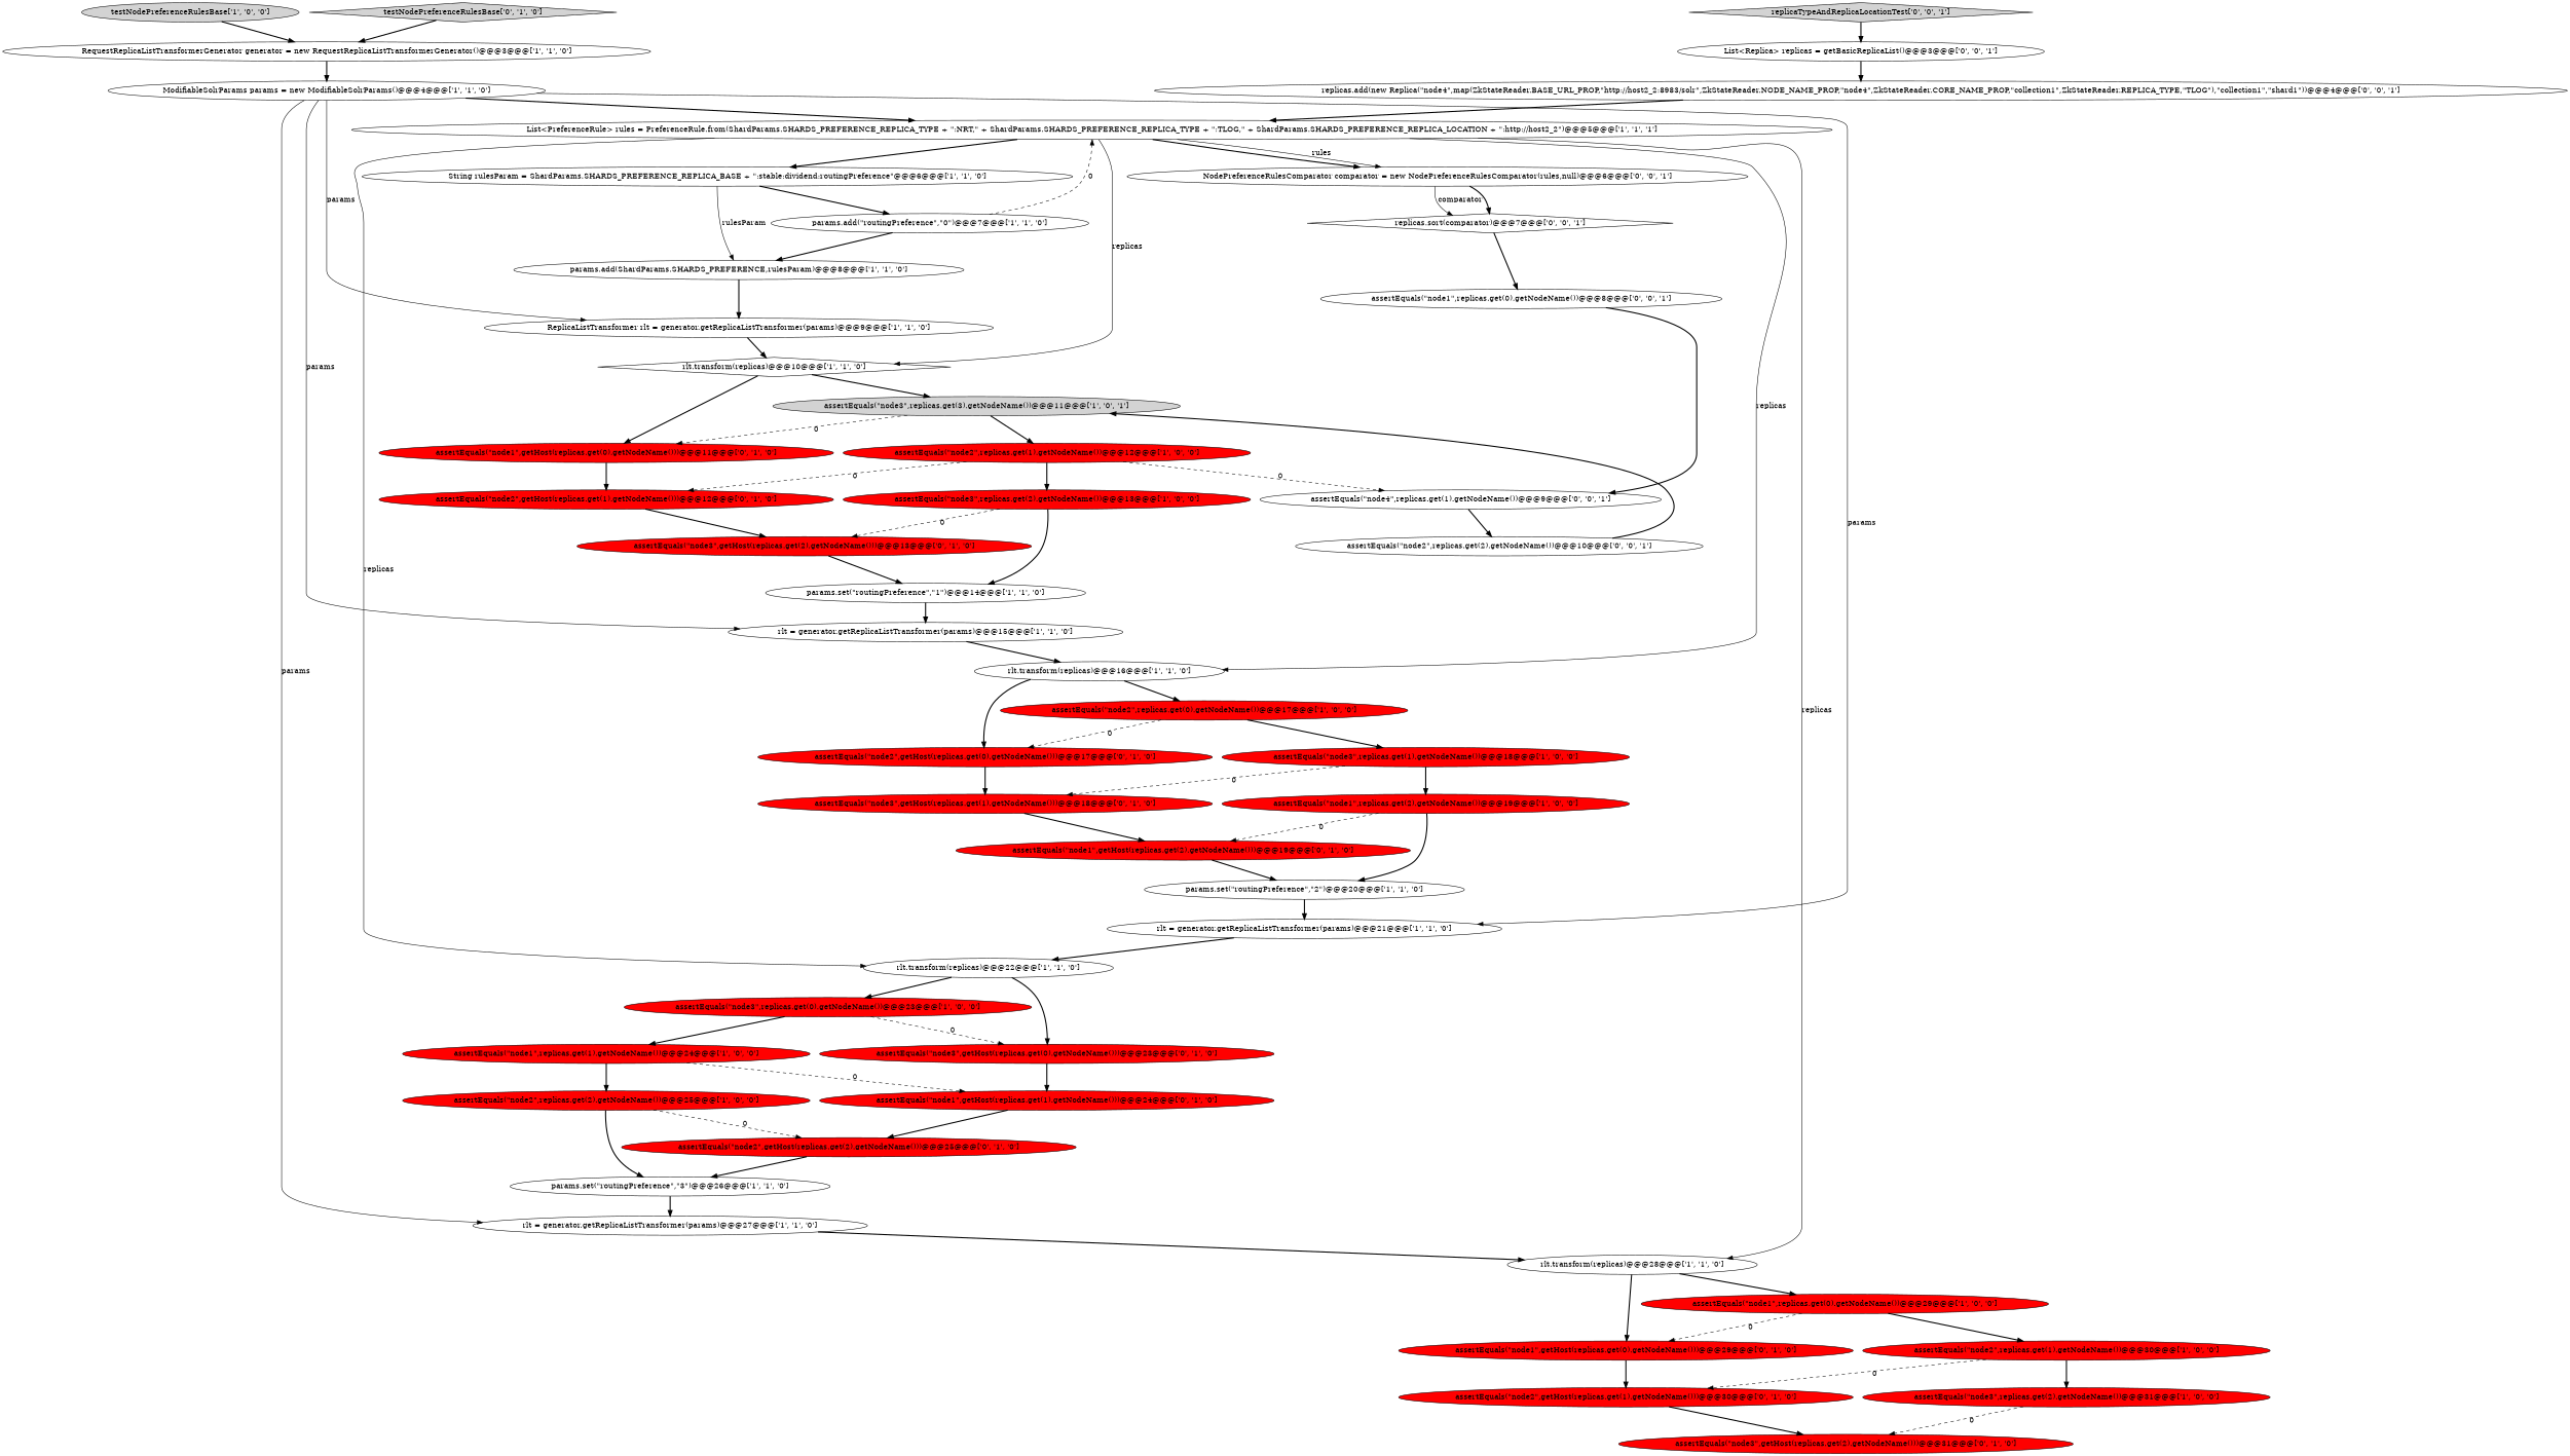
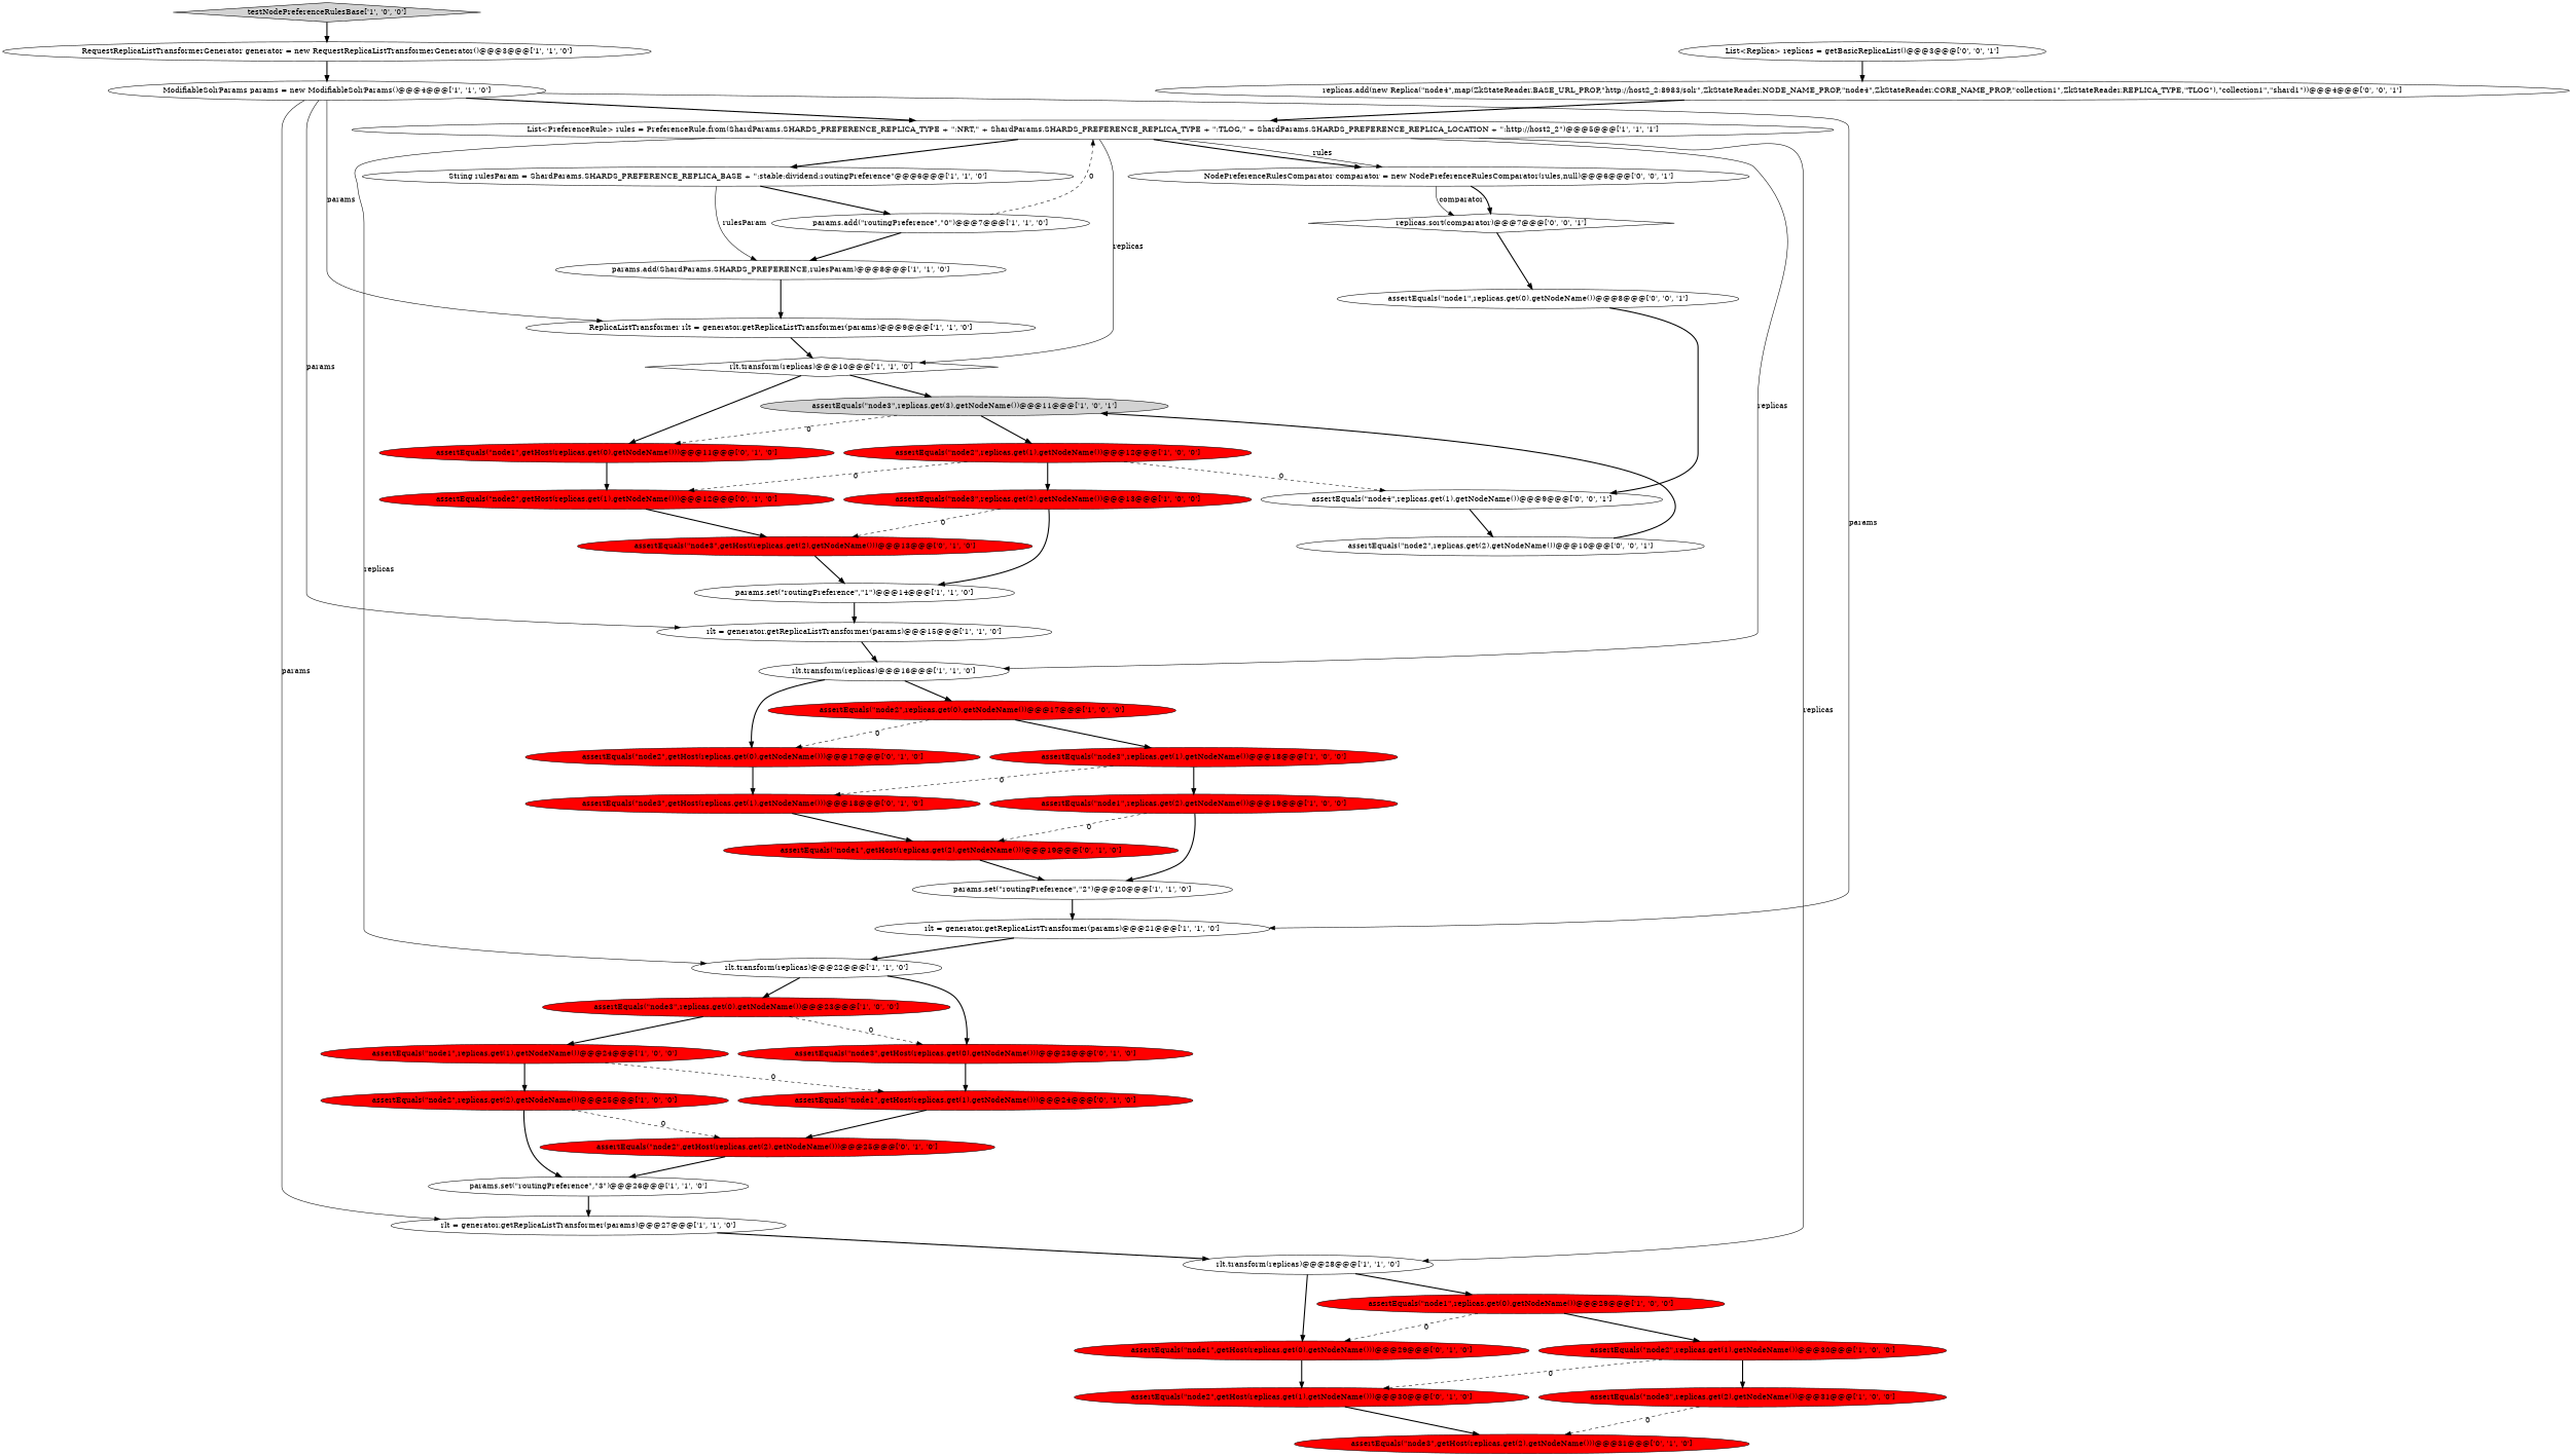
  digraph {
    node [fillcolor=white shape=ellipse style=filled]
    edge [style=bold]
    n1 [fillcolor=red label="assertEquals(\"node1\",getHost(replicas.get(2).getNodeName()))@@@19@@@['0', '1', '0']"]
    n2 [label="params.set(\"routingPreference\",\"2\")@@@20@@@['1', '1', '0']"]
    n3 [label="rlt = generator.getReplicaListTransformer(params)@@@21@@@['1', '1', '0']"]
    n4 [label="List<Replica> replicas = getBasicReplicaList()@@@3@@@['0', '0', '1']"]
    n5 [label="replicas.add(new Replica(\"node4\",map(ZkStateReader.BASE_URL_PROP,\"http://host2_2:8983/solr\",ZkStateReader.NODE_NAME_PROP,\"node4\",ZkStateReader.CORE_NAME_PROP,\"collection1\",ZkStateReader.REPLICA_TYPE,\"TLOG\"),\"collection1\",\"shard1\"))@@@4@@@['0', '0', '1']"]
    n6 [label="List<PreferenceRule> rules = PreferenceRule.from(ShardParams.SHARDS_PREFERENCE_REPLICA_TYPE + \":NRT,\" + ShardParams.SHARDS_PREFERENCE_REPLICA_TYPE + \":TLOG,\" + ShardParams.SHARDS_PREFERENCE_REPLICA_LOCATION + \":http://host2_2\")@@@5@@@['1', '1', '1']"]
    n7 [label="String rulesParam = ShardParams.SHARDS_PREFERENCE_REPLICA_BASE + \":stable:dividend:routingPreference\"@@@6@@@['1', '1', '0']"]
    n8 [label="params.add(ShardParams.SHARDS_PREFERENCE,rulesParam)@@@8@@@['1', '1', '0']"]
    n9 [label="params.add(\"routingPreference\",\"0\")@@@7@@@['1', '1', '0']"]
    n10 [label="ReplicaListTransformer rlt = generator.getReplicaListTransformer(params)@@@9@@@['1', '1', '0']"]
    n11 [fillcolor=red label="assertEquals(\"node1\",getHost(replicas.get(0).getNodeName()))@@@11@@@['0', '1', '0']"]
    n12 [fillcolor=red label="assertEquals(\"node2\",getHost(replicas.get(1).getNodeName()))@@@12@@@['0', '1', '0']"]
    n13 [fillcolor=red label="assertEquals(\"node3\",getHost(replicas.get(2).getNodeName()))@@@13@@@['0', '1', '0']"]
    n14 [fillcolor=red label="assertEquals(\"node3\",getHost(replicas.get(1).getNodeName()))@@@18@@@['0', '1', '0']"]
    n15 [label="NodePreferenceRulesComparator comparator = new NodePreferenceRulesComparator(rules,null)@@@6@@@['0', '0', '1']"]
    n16 [label="replicas.sort(comparator)@@@7@@@['0', '0', '1']" shape=diamond]
    n17 [label="assertEquals(\"node1\",replicas.get(0).getNodeName())@@@8@@@['0', '0', '1']"]
    n18 [label="assertEquals(\"node4\",replicas.get(1).getNodeName())@@@9@@@['0', '0', '1']"]
    n19 [label="assertEquals(\"node2\",replicas.get(2).getNodeName())@@@10@@@['0', '0', '1']"]
    n20 [label="rlt.transform(replicas)@@@16@@@['1', '1', '0']"]
    n21 [fillcolor=red label="assertEquals(\"node2\",replicas.get(0).getNodeName())@@@17@@@['1', '0', '0']"]
    n22 [fillcolor=red label="assertEquals(\"node2\",getHost(replicas.get(0).getNodeName()))@@@17@@@['0', '1', '0']"]
    n23 [fillcolor=red label="assertEquals(\"node3\",replicas.get(1).getNodeName())@@@18@@@['1', '0', '0']"]
    n24 [label="rlt.transform(replicas)@@@10@@@['1', '1', '0']" shape=diamond]
    n25 [label="ModifiableSolrParams params = new ModifiableSolrParams()@@@4@@@['1', '1', '0']"]
    n26 [label="rlt = generator.getReplicaListTransformer(params)@@@15@@@['1', '1', '0']"]
    n27 [label="rlt = generator.getReplicaListTransformer(params)@@@27@@@['1', '1', '0']"]
    n28 [label="rlt.transform(replicas)@@@22@@@['1', '1', '0']"]
    n29 [label="rlt.transform(replicas)@@@28@@@['1', '1', '0']"]
    n30 [fillcolor=red label="assertEquals(\"node3\",replicas.get(2).getNodeName())@@@31@@@['1', '0', '0']"]
    n31 [fillcolor=red label="assertEquals(\"node3\",getHost(replicas.get(2).getNodeName()))@@@31@@@['0', '1', '0']"]
-   n32 [fillcolor=lightgray label="replicaTypeAndReplicaLocationTest['0', '0', '1']" shape=diamond]
    n33 [fillcolor=red label="assertEquals(\"node3\",getHost(replicas.get(0).getNodeName()))@@@23@@@['0', '1', '0']"]
    n34 [fillcolor=red label="assertEquals(\"node1\",getHost(replicas.get(1).getNodeName()))@@@24@@@['0', '1', '0']"]
    n35 [fillcolor=red label="assertEquals(\"node2\",getHost(replicas.get(2).getNodeName()))@@@25@@@['0', '1', '0']"]
    n36 [fillcolor=red label="assertEquals(\"node1\",replicas.get(1).getNodeName())@@@24@@@['1', '0', '0']"]
    n37 [fillcolor=red label="assertEquals(\"node2\",replicas.get(2).getNodeName())@@@25@@@['1', '0', '0']"]
    n38 [label="params.set(\"routingPreference\",\"3\")@@@26@@@['1', '1', '0']"]
-   n39 [fillcolor=lightgray label="testNodePreferenceRulesBase['1', '0', '0']"]
+   n39 [fillcolor=lightgray label="testNodePreferenceRulesBase['1', '0', '0']" shape=diamond]
    n40 [label="RequestReplicaListTransformerGenerator generator = new RequestReplicaListTransformerGenerator()@@@3@@@['1', '1', '0']"]
    n41 [fillcolor=lightgray label="assertEquals(\"node3\",replicas.get(3).getNodeName())@@@11@@@['1', '0', '1']"]
    n42 [label="params.set(\"routingPreference\",\"1\")@@@14@@@['1', '1', '0']"]
    n43 [fillcolor=red label="assertEquals(\"node2\",replicas.get(1).getNodeName())@@@30@@@['1', '0', '0']"]
    n44 [fillcolor=red label="assertEquals(\"node2\",getHost(replicas.get(1).getNodeName()))@@@30@@@['0', '1', '0']"]
-   n45 [fillcolor=lightgray label="testNodePreferenceRulesBase['0', '1', '0']" shape=diamond]
    n46 [fillcolor=red label="assertEquals(\"node3\",replicas.get(0).getNodeName())@@@23@@@['1', '0', '0']"]
    n47 [fillcolor=red label="assertEquals(\"node1\",getHost(replicas.get(0).getNodeName()))@@@29@@@['0', '1', '0']"]
    n48 [fillcolor=red label="assertEquals(\"node1\",replicas.get(0).getNodeName())@@@29@@@['1', '0', '0']"]
    n49 [fillcolor=red label="assertEquals(\"node1\",replicas.get(2).getNodeName())@@@19@@@['1', '0', '0']"]
    n50 [fillcolor=red label="assertEquals(\"node2\",replicas.get(1).getNodeName())@@@12@@@['1', '0', '0']"]
    n51 [fillcolor=red label="assertEquals(\"node3\",replicas.get(2).getNodeName())@@@13@@@['1', '0', '0']"]
    n1 -> n2
    n2 -> n3
    n3 -> n28
    n4 -> n5
    n5 -> n6
    n6 -> n7
    n6 -> n15
    n6 -> n15 [label=rules style=solid]
    n6 -> n20 [label=replicas style=solid]
    n6 -> n24 [label=replicas style=solid]
    n6 -> n28 [label=replicas style=solid]
    n6 -> n29 [label=replicas style=solid]
    n7 -> n8 [label=rulesParam style=solid]
    n7 -> n9
    n8 -> n10
    n9 -> n6 [label=0 style=dashed]
    n9 -> n8
    n10 -> n24
    n11 -> n12
    n12 -> n13
    n13 -> n42
    n14 -> n1
    n15 -> n16 [label=comparator style=solid]
    n15 -> n16
    n16 -> n17
    n17 -> n18
    n18 -> n19
    n19 -> n41
    n20 -> n21
    n20 -> n22
    n21 -> n22 [label=0 style=dashed]
    n21 -> n23
    n22 -> n14
    n23 -> n14 [label=0 style=dashed]
    n23 -> n49
    n24 -> n11
    n24 -> n41
    n25 -> n3 [label=params style=solid]
    n25 -> n6
    n25 -> n10 [label=params style=solid]
    n25 -> n26 [label=params style=solid]
    n25 -> n27 [label=params style=solid]
    n26 -> n20
    n27 -> n29
    n28 -> n33
    n28 -> n46
    n29 -> n47
    n29 -> n48
    n30 -> n31 [label=0 style=dashed]
-   n32 -> n4
    n33 -> n34
    n34 -> n35
    n35 -> n38
    n36 -> n34 [label=0 style=dashed]
    n36 -> n37
    n37 -> n35 [label=0 style=dashed]
    n37 -> n38
    n38 -> n27
    n39 -> n40
    n40 -> n25
    n41 -> n11 [label=0 style=dashed]
    n41 -> n50
    n42 -> n26
    n43 -> n30
    n43 -> n44 [label=0 style=dashed]
    n44 -> n31
-   n45 -> n40
    n46 -> n33 [label=0 style=dashed]
    n46 -> n36
    n47 -> n44
    n48 -> n43
    n48 -> n47 [label=0 style=dashed]
    n49 -> n1 [label=0 style=dashed]
    n49 -> n2
    n50 -> n12 [label=0 style=dashed]
    n50 -> n18 [label=0 style=dashed]
    n50 -> n51
    n51 -> n13 [label=0 style=dashed]
    n51 -> n42
  }
